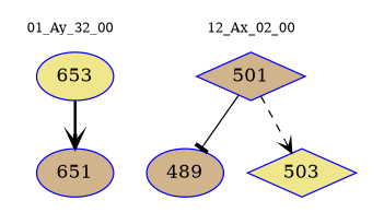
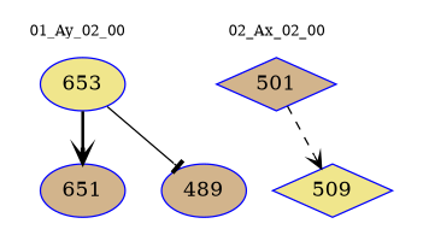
  digraph {
    node [color=blue fillcolor=tan shape=ellipse style=filled]
    edge [arrowhead=vee color=black]
    n1 [fillcolor=khaki label=653]
    n2 [label=651]
    n3 [label=501 shape=diamond]
    n4 [label=489]
-   n5 [fillcolor=khaki label=503 shape=diamond]
+   n5 [fillcolor=khaki label=509 shape=diamond]
    subgraph cluster_1 {
      color=white
      fontsize=10
-     label="01_Ay_32_00"
+     label="01_Ay_02_00"
      n1
      n2
    }
    subgraph cluster_2 {
      color=white
      fontsize=10
-     label="12_Ax_02_00"
+     label="02_Ax_02_00"
      n3
      n4
      n5
    }
    n1 -> n2 [style=bold]
-   n3 -> n4 [arrowhead=tee style=solid]
+   n1 -> n4 [arrowhead=tee style=solid]
    n3 -> n5 [style=dashed]
  }
